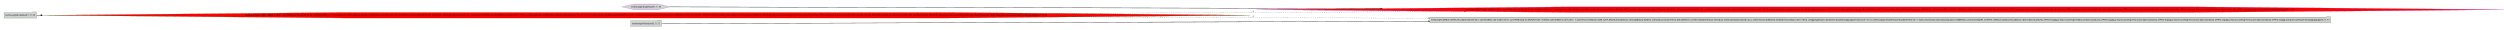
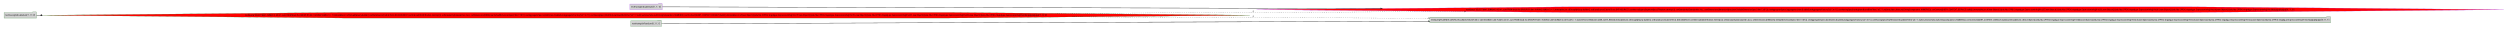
  digraph {
    rankdir=LR
    fontname="Roboto Condensed"
    node [fillcolor=lightgray shape=hexagon style=filled color=darkgreen fontname="Roboto Condensed"]
    edge [style=bold arrowhead=onormal fontname="Roboto Condensed"]
-   n1 [label="testHavingOnDoubleSum['0', '1', '0']" color=purple]
+   n1 [label="testHavingOnDoubleSum['0', '1', '0']" shape=folder color=purple]
    n2 [fillcolor=red label="testQuery(\"SELECT dim1, SUM(m1) AS m1_sum FROM druid.foo GROUP BY dim1 HAVING SUM(m1) > 1\",ImmutableList.of(GroupByQuery.builder().setDataSource(CalciteTests.DATASOURCE1).setInterval(querySegmentSpec(Filtration.eternity())).setGranularity(Granularities.ALL).setDimensions(dimensionSpec(new DefaultDimensionSpec(\"dim1\",\"d0\"))).setAggregatorSpecs(aggregators(new DoubleSumAggregatorFactory(\"a0\",\"m1\"))).setHavingSpec(having(new BoundDimFilter(\"a0\",\"1\",null,true,false,false,null,StringComparators.NUMERIC))).setContext(QUERY_CONTEXT_DEFAULT).build()),ImmutableList.of(new Object((((edu.fdu.CPPDG.tinypdg.pe.ExpressionInfo@91e257,new Object((((edu.fdu.CPPDG.tinypdg.pe.ExpressionInfo@91e25c,new Object((((edu.fdu.CPPDG.tinypdg.pe.ExpressionInfo@91e261,new Object((((edu.fdu.CPPDG.tinypdg.pe.ExpressionInfo@91e266,new Object((((edu.fdu.CPPDG.tinypdg.pe.ExpressionInfo@91e26b))@@@3@@@['0', '1', '0']" color=purple]
    n3 [label="testHavingOnFloatSum['0', '0', '1']" shape=folder]
    n4 [label="testQuery(PLANNER_CONFIG_FALLBACK,\"SELECT dim1, CAST(SUM(m1) AS FLOAT) AS m1_sum FROM druid.foo GROUP BY dim1 HAVING CAST(SUM(m1) AS FLOAT) > 1\",CalciteTests.REGULAR_USER_AUTH_RESULT,ImmutableList.of(GroupByQuery.builder().setDataSource(CalciteTests.DATASOURCE1).setInterval(QSS(Filtration.eternity())).setGranularity(Granularities.ALL).setDimensions(DIMS(new DefaultDimensionSpec(\"dim1\",\"d0\"))).setAggregatorSpecs(AGGS(new DoubleSumAggregatorFactory(\"a0\",\"m1\"))).setHavingSpec(HAVING(new BoundDimFilter(\"a0\",\"1\",null,true,false,false,null,StringComparators.NUMERIC))).setContext(QUERY_CONTEXT_DEFAULT).build()),ImmutableList.of(new Object((((edu.fdu.CPPDG.tinypdg.pe.ExpressionInfo@91e2bb,new Object((((edu.fdu.CPPDG.tinypdg.pe.ExpressionInfo@91e2c0,new Object((((edu.fdu.CPPDG.tinypdg.pe.ExpressionInfo@91e2c5,new Object((((edu.fdu.CPPDG.tinypdg.pe.ExpressionInfo@91e2ca,new Object((((edu.fdu.CPPDG.tinypdg.pe.ExpressionInfo@91e2cf))@@@3@@@['0', '0', '1']" shape=folder]
    n5 [label="testHavingOnDoubleSum['1', '0', '0']" shape=folder]
    n6 [fillcolor=red label="testQuery(\"SELECT dim1, SUM(m1) AS m1_sum FROM druid.foo GROUP BY dim1 HAVING SUM(m1) > 1\",ImmutableList.of(GroupByQuery.builder().setDataSource(CalciteTests.DATASOURCE1).setInterval(QSS(Filtration.eternity())).setGranularity(Granularities.ALL).setDimensions(DIMS(new DefaultDimensionSpec(\"dim1\",\"d0\"))).setAggregatorSpecs(AGGS(new DoubleSumAggregatorFactory(\"a0\",\"m1\"))).setHavingSpec(HAVING(new BoundDimFilter(\"a0\",\"1\",null,true,false,false,null,StringComparators.NUMERIC))).setContext(QUERY_CONTEXT_DEFAULT).build()),ImmutableList.of(new Object((((edu.fdu.CPPDG.tinypdg.pe.ExpressionInfo@91e1f7,new Object((((edu.fdu.CPPDG.tinypdg.pe.ExpressionInfo@91e1fc,new Object((((edu.fdu.CPPDG.tinypdg.pe.ExpressionInfo@91e201,new Object((((edu.fdu.CPPDG.tinypdg.pe.ExpressionInfo@91e206,new Object((((edu.fdu.CPPDG.tinypdg.pe.ExpressionInfo@91e20b))@@@3@@@['1', '0', '0']"]
    n1 -> n2
    n3 -> n4
    n5 -> n6 [arrowhead=diamond]
    n6 -> n2 [label=0 style=dashed]
    n6 -> n4 [label=0 style=dashed]
  }
